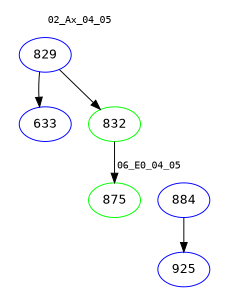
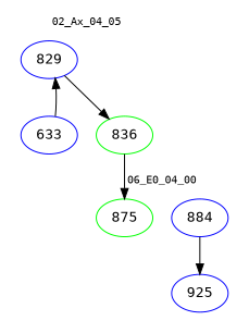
  digraph {
    fontname="DejaVu Sans Mono"
    node [color=blue fontname="DejaVu Sans Mono"]
    edge [color=black fontname="DejaVu Sans Mono"]
    n1 [label=829]
    n2 [label=633]
-   n3 [color=green label=832]
+   n3 [color=green label=836]
    n4 [label=884]
    n5 [color=green label=875]
    n6 [label=925]
    subgraph cluster_1 {
      color=white
      fontsize=10
      label="02_Ax_04_05"
      n1
      n2
      n3
    }
    subgraph cluster_2 {
      color=white
      fontsize=10
-     label="06_E0_04_05"
+     label="06_E0_04_00"
      n4
      n5
      n6
    }
-   n1 -> n2
+   n2 -> n1
    n1 -> n3
    n3 -> n5
    n4 -> n6
  }
